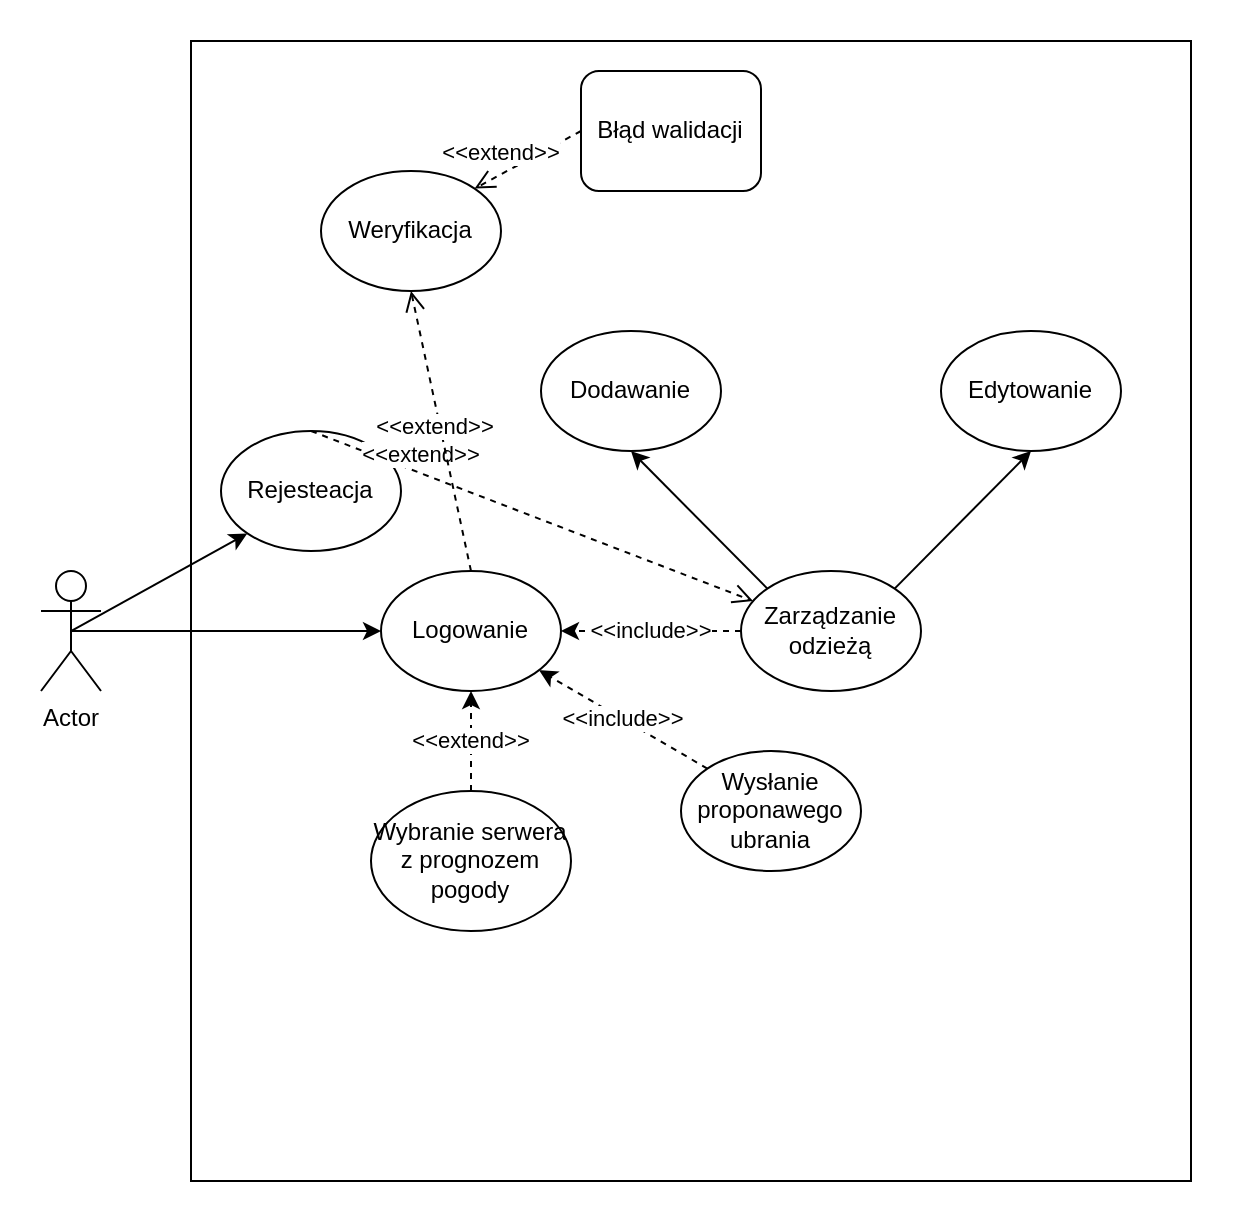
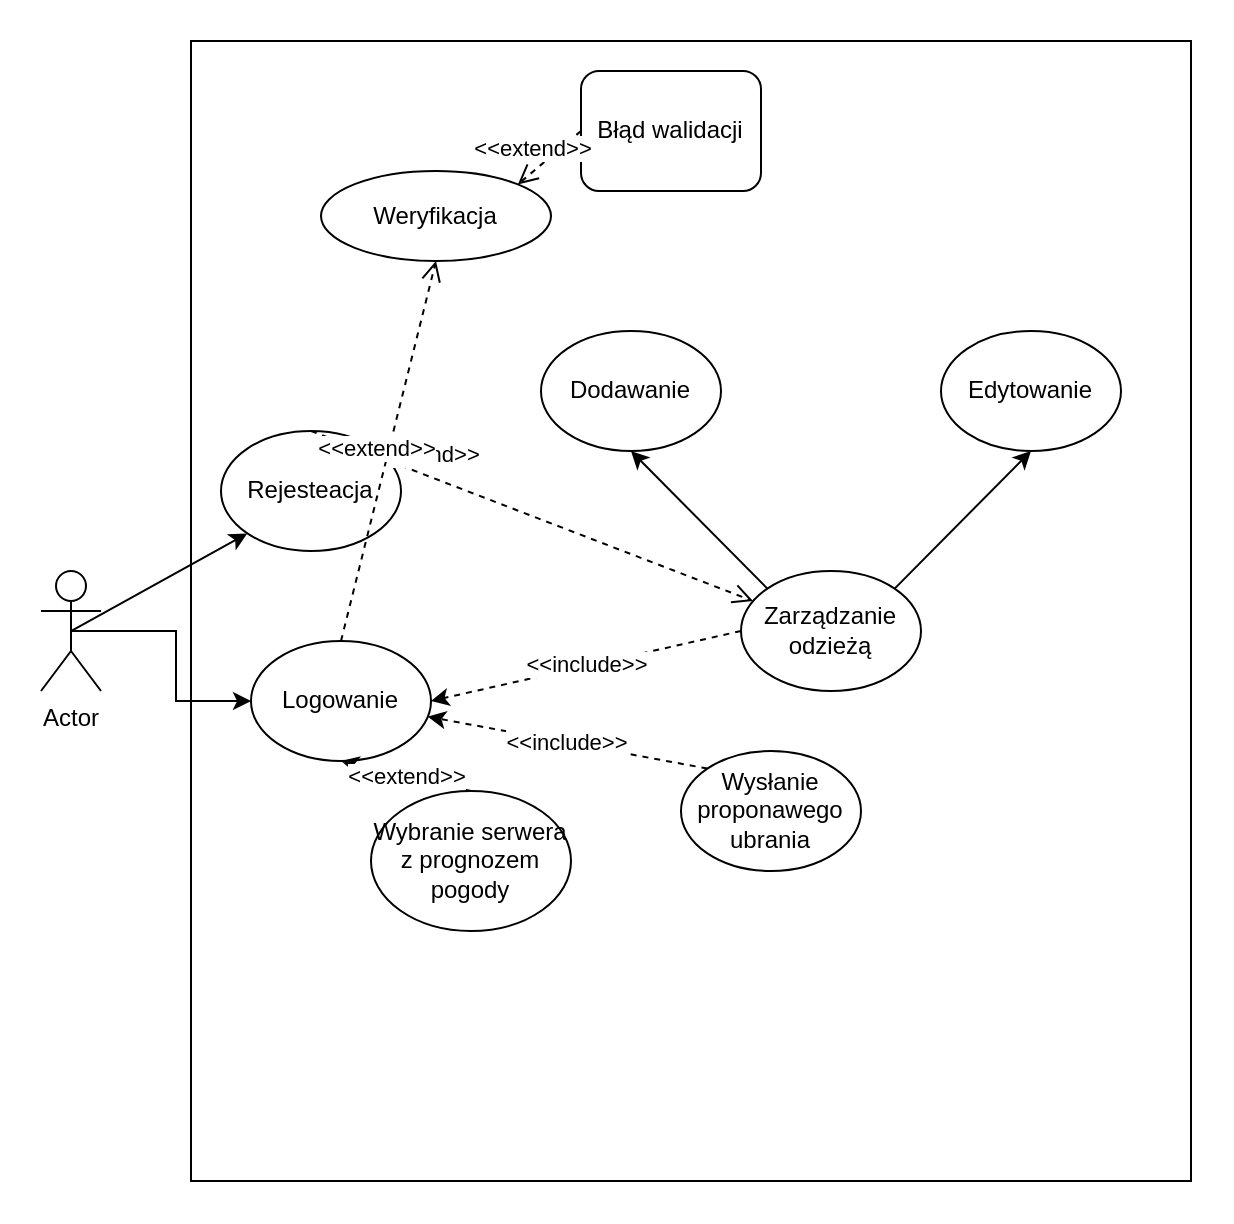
  <mxCell id="0" />
  <mxCell id="1" parent="0" />
  <mxCell id="2" value="" style="rounded=0;whiteSpace=wrap;html=1;direction=south;" parent="1" vertex="1"><mxGeometry x="95" y="20" width="500" height="570" as="geometry" /></mxCell>
  <mxCell id="3" style="edgeStyle=orthogonalEdgeStyle;rounded=0;orthogonalLoop=1;jettySize=auto;html=1;exitX=0.5;exitY=0.5;exitDx=0;exitDy=0;exitPerimeter=0;entryX=0;entryY=0.5;entryDx=0;entryDy=0;" parent="1" source="5" target="7" edge="1"><mxGeometry relative="1" as="geometry"><mxPoint x="160" y="315" as="targetPoint" /></mxGeometry></mxCell>
  <mxCell id="4" style="edgeStyle=classic;rounded=0;orthogonalLoop=1;jettySize=auto;html=1;exitX=0.5;exitY=0.5;exitDx=0;exitDy=0;exitPerimeter=0;entryX=0;entryY=1;entryDx=0;entryDy=0;" parent="1" source="5" target="6" edge="1"><mxGeometry relative="1" as="geometry" /></mxCell>
  <mxCell id="5" value="Actor" style="shape=umlActor;verticalLabelPosition=bottom;verticalAlign=top;html=1;outlineConnect=0;" parent="1" vertex="1"><mxGeometry x="20" y="285" width="30" height="60" as="geometry" /></mxCell>
  <mxCell id="6" value="Rejesteacja" style="ellipse;whiteSpace=wrap;html=1;" parent="1" vertex="1"><mxGeometry x="110" y="215" width="90" height="60" as="geometry" /></mxCell>
- <mxCell id="7" value="Logowanie" style="ellipse;whiteSpace=wrap;html=1;" parent="1" vertex="1"><mxGeometry x="190" y="285" width="90" height="60" as="geometry" /></mxCell>
- <mxCell id="8" value="Weryfikacja" style="ellipse;whiteSpace=wrap;html=1;" parent="1" vertex="1"><mxGeometry x="160" y="85" width="90" height="60" as="geometry" /></mxCell>
+ <mxCell id="7" value="Logowanie" style="ellipse;whiteSpace=wrap;html=1;" parent="1" vertex="1"><mxGeometry x="125" y="320" width="90" height="60" as="geometry" /></mxCell>
+ <mxCell id="8" value="Weryfikacja" style="ellipse;whiteSpace=wrap;html=1;" parent="1" vertex="1"><mxGeometry x="160" y="85" width="115" height="45" as="geometry" /></mxCell>
  <mxCell id="9" value="&amp;lt;&amp;lt;extend&amp;gt;&amp;gt;" style="html=1;verticalAlign=bottom;endArrow=open;dashed=1;endSize=8;rounded=0;exitX=0.5;exitY=0;exitDx=0;exitDy=0;" parent="1" source="6" target="14" edge="1"><mxGeometry x="-0.5" relative="1" as="geometry"><mxPoint x="340" y="295" as="sourcePoint" /><mxPoint x="260" y="295" as="targetPoint" /><mxPoint as="offset" /></mxGeometry></mxCell>
  <mxCell id="10" value="Błąd walidacji" style="whiteSpace=wrap;html=1;rounded=1;" parent="1" vertex="1"><mxGeometry x="290" y="35" width="90" height="60" as="geometry" /></mxCell>
  <mxCell id="11" value="&amp;lt;&amp;lt;extend&amp;gt;&amp;gt;" style="html=1;verticalAlign=bottom;endArrow=open;dashed=1;endSize=8;rounded=0;entryX=1;entryY=0;entryDx=0;entryDy=0;exitX=0;exitY=0.5;exitDx=0;exitDy=0;" parent="1" source="10" target="8" edge="1"><mxGeometry x="0.478" y="-1" relative="1" as="geometry"><mxPoint x="390" y="135" as="sourcePoint" /><mxPoint x="310" y="135" as="targetPoint" /><mxPoint y="-1" as="offset" /></mxGeometry></mxCell>
  <mxCell id="12" value="&amp;lt;&amp;lt;extend&amp;gt;&amp;gt;" style="html=1;verticalAlign=bottom;endArrow=open;dashed=1;endSize=8;rounded=0;exitX=0.5;exitY=0;exitDx=0;exitDy=0;entryX=0.5;entryY=1;entryDx=0;entryDy=0;" parent="1" source="7" target="8" edge="1"><mxGeometry x="-0.087" y="4" relative="1" as="geometry"><mxPoint x="190" y="245" as="sourcePoint" /><mxPoint x="140" y="205" as="targetPoint" /><mxPoint as="offset" /></mxGeometry></mxCell>
  <mxCell id="13" style="edgeStyle=classic;rounded=0;orthogonalLoop=1;jettySize=auto;html=1;exitX=0;exitY=0;exitDx=0;exitDy=0;entryX=0.5;entryY=1;entryDx=0;entryDy=0;" parent="1" source="14" target="15" edge="1"><mxGeometry relative="1" as="geometry" /></mxCell>
  <mxCell id="14" value="Zarządzanie odzieżą" style="ellipse;whiteSpace=wrap;html=1;" parent="1" vertex="1"><mxGeometry x="370" y="285" width="90" height="60" as="geometry" /></mxCell>
  <mxCell id="15" value="Dodawanie" style="ellipse;whiteSpace=wrap;html=1;" parent="1" vertex="1"><mxGeometry x="270" y="165" width="90" height="60" as="geometry" /></mxCell>
  <mxCell id="16" value="Edytowanie" style="ellipse;whiteSpace=wrap;html=1;" parent="1" vertex="1"><mxGeometry x="470" y="165" width="90" height="60" as="geometry" /></mxCell>
  <mxCell id="17" style="edgeStyle=classic;rounded=0;orthogonalLoop=1;jettySize=auto;html=1;exitX=1;exitY=0;exitDx=0;exitDy=0;entryX=0.5;entryY=1;entryDx=0;entryDy=0;" parent="1" source="14" target="16" edge="1"><mxGeometry relative="1" as="geometry"><mxPoint x="460" y="285" as="sourcePoint" /><mxPoint x="490" y="225" as="targetPoint" /></mxGeometry></mxCell>
  <mxCell id="18" value="&amp;lt;&amp;lt;include&amp;gt;&amp;gt;" style="edgeStyle=classic;rounded=0;orthogonalLoop=1;jettySize=auto;html=1;exitX=0;exitY=0;exitDx=0;exitDy=0;dashed=1" parent="1" source="19" target="7" edge="1"><mxGeometry relative="1" as="geometry" /></mxCell>
  <mxCell id="19" value="Wysłanie proponawego ubrania" style="ellipse;whiteSpace=wrap;html=1;" parent="1" vertex="1"><mxGeometry x="340" y="375" width="90" height="60" as="geometry" /></mxCell>
  <mxCell id="20" value="&amp;lt;&amp;lt;include&amp;gt;&amp;gt;" style="edgeStyle=classic;rounded=0;orthogonalLoop=1;jettySize=auto;html=1;exitX=0;exitY=0.5;exitDx=0;exitDy=0;dashed=1;entryX=1;entryY=0.5;entryDx=0;entryDy=0;" parent="1" source="14" target="7" edge="1"><mxGeometry relative="1" as="geometry"><mxPoint x="494.14" y="394.167" as="sourcePoint" /><mxPoint x="410.004" y="344.999" as="targetPoint" /></mxGeometry></mxCell>
  <mxCell id="21" value="Wybranie serwera z prognozem pogody" style="ellipse;whiteSpace=wrap;html=1;" parent="1" vertex="1"><mxGeometry x="185" y="395" width="100" height="70" as="geometry" /></mxCell>
  <mxCell id="22" value="&amp;lt;&amp;lt;extend&amp;gt;&amp;gt;" style="edgeStyle=classic;rounded=0;orthogonalLoop=1;jettySize=auto;html=1;exitX=0.5;exitY=0;exitDx=0;exitDy=0;dashed=1;entryX=0.5;entryY=1;entryDx=0;entryDy=0;" parent="1" source="21" target="7" edge="1"><mxGeometry relative="1" as="geometry"><mxPoint x="340" y="414.167" as="sourcePoint" /><mxPoint x="255.864" y="364.999" as="targetPoint" /></mxGeometry></mxCell>
